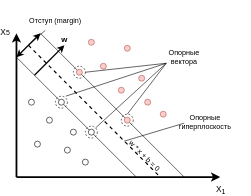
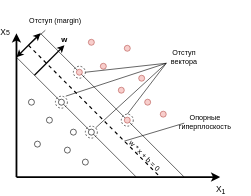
  <mxCell id="0" />
  <mxCell id="1" parent="0" />
  <mxCell id="2" value="" style="ellipse;whiteSpace=wrap;html=1;aspect=fixed;dashed=1;fillColor=none;" vertex="1" parent="1"><mxGeometry x="195" y="190" width="20" height="20" as="geometry" /></mxCell>
  <mxCell id="3" value="" style="ellipse;whiteSpace=wrap;html=1;aspect=fixed;dashed=1;fillColor=none;" vertex="1" parent="1"><mxGeometry x="115" y="110" width="20" height="20" as="geometry" /></mxCell>
  <mxCell id="4" value="" style="endArrow=classic;html=1;rounded=0;jumpSize=7;strokeWidth=3;" edge="1" parent="1"><mxGeometry width="50" height="50" relative="1" as="geometry"><mxPoint x="20" y="295" as="sourcePoint" /><mxPoint x="20" y="55" as="targetPoint" /></mxGeometry></mxCell>
  <mxCell id="5" value="" style="endArrow=classic;html=1;rounded=0;strokeWidth=3;" edge="1" parent="1"><mxGeometry width="50" height="50" relative="1" as="geometry"><mxPoint x="20" y="295" as="sourcePoint" /><mxPoint x="360" y="295" as="targetPoint" /></mxGeometry></mxCell>
  <mxCell id="6" value="&lt;font style=&quot;font-size: 14px;&quot;&gt;X&lt;sub&gt;1&lt;/sub&gt;&lt;/font&gt;" style="edgeLabel;html=1;align=center;verticalAlign=middle;resizable=0;points=[];" vertex="1" connectable="0" parent="5"><mxGeometry x="-0.006" y="2" relative="1" as="geometry"><mxPoint x="171" y="22" as="offset" /></mxGeometry></mxCell>
  <mxCell id="7" value="" style="endArrow=none;html=1;rounded=0;strokeWidth=1;" edge="1" parent="1" source="19"><mxGeometry width="50" height="50" relative="1" as="geometry"><mxPoint x="20" y="95" as="sourcePoint" /><mxPoint x="220" y="295" as="targetPoint" /></mxGeometry></mxCell>
  <mxCell id="8" value="" style="endArrow=none;html=1;rounded=0;" edge="1" parent="1" source="28"><mxGeometry width="50" height="50" relative="1" as="geometry"><mxPoint x="60" y="55" as="sourcePoint" /><mxPoint x="300" y="295" as="targetPoint" /></mxGeometry></mxCell>
  <mxCell id="9" value="&lt;font style=&quot;font-size: 14px;&quot;&gt;X&lt;/font&gt;&lt;font style=&quot;font-size: 11.667px;&quot;&gt;5&lt;/font&gt;" style="edgeLabel;html=1;align=center;verticalAlign=middle;resizable=0;points=[];" vertex="1" connectable="0" parent="1"><mxGeometry x="390" y="305" as="geometry"><mxPoint x="-390" y="-252" as="offset" /></mxGeometry></mxCell>
  <mxCell id="10" value="" style="endArrow=none;html=1;rounded=0;dashed=1;strokeWidth=2;" edge="1" parent="1"><mxGeometry width="50" height="50" relative="1" as="geometry"><mxPoint x="40" y="75" as="sourcePoint" /><mxPoint x="260" y="295" as="targetPoint" /></mxGeometry></mxCell>
  <mxCell id="11" value="" style="endArrow=classic;html=1;rounded=0;strokeWidth=2;endFill=1;startArrow=classic;startFill=1;" edge="1" parent="1"><mxGeometry width="50" height="50" relative="1" as="geometry"><mxPoint x="20" y="95" as="sourcePoint" /><mxPoint x="60" y="55" as="targetPoint" /></mxGeometry></mxCell>
  <mxCell id="12" value="" style="endArrow=classic;html=1;rounded=0;endFill=1;strokeWidth=2;" edge="1" parent="1"><mxGeometry width="50" height="50" relative="1" as="geometry"><mxPoint x="50" y="125" as="sourcePoint" /><mxPoint x="100" y="75" as="targetPoint" /></mxGeometry></mxCell>
  <mxCell id="13" value="&lt;b&gt;&lt;font style=&quot;font-size: 13px;&quot;&gt;w&lt;/font&gt;&lt;/b&gt;" style="edgeLabel;html=1;align=center;verticalAlign=middle;resizable=0;points=[];" vertex="1" connectable="0" parent="12"><mxGeometry x="0.09" y="1" relative="1" as="geometry"><mxPoint x="23" y="-32" as="offset" /></mxGeometry></mxCell>
  <mxCell id="14" value="" style="ellipse;whiteSpace=wrap;html=1;aspect=fixed;" vertex="1" parent="1"><mxGeometry x="70" y="195" width="10" height="10" as="geometry" /></mxCell>
  <mxCell id="15" value="" style="ellipse;whiteSpace=wrap;html=1;aspect=fixed;" vertex="1" parent="1"><mxGeometry x="50" y="235" width="10" height="10" as="geometry" /></mxCell>
  <mxCell id="16" value="" style="ellipse;whiteSpace=wrap;html=1;aspect=fixed;" vertex="1" parent="1"><mxGeometry x="100" y="245" width="10" height="10" as="geometry" /></mxCell>
  <mxCell id="17" value="" style="ellipse;whiteSpace=wrap;html=1;aspect=fixed;" vertex="1" parent="1"><mxGeometry x="140" y="215" width="10" height="10" as="geometry" /></mxCell>
  <mxCell id="18" value="" style="endArrow=none;html=1;rounded=0;strokeWidth=1;" edge="1" parent="1" target="19"><mxGeometry width="50" height="50" relative="1" as="geometry"><mxPoint x="20" y="95" as="sourcePoint" /><mxPoint x="220" y="295" as="targetPoint" /></mxGeometry></mxCell>
  <mxCell id="19" value="" style="ellipse;whiteSpace=wrap;html=1;aspect=fixed;" vertex="1" parent="1"><mxGeometry x="90" y="165" width="10" height="10" as="geometry" /></mxCell>
  <mxCell id="20" value="" style="ellipse;whiteSpace=wrap;html=1;aspect=fixed;" vertex="1" parent="1"><mxGeometry x="40" y="165" width="10" height="10" as="geometry" /></mxCell>
  <mxCell id="21" value="" style="ellipse;whiteSpace=wrap;html=1;aspect=fixed;" vertex="1" parent="1"><mxGeometry x="130" y="265" width="10" height="10" as="geometry" /></mxCell>
  <mxCell id="22" value="" style="ellipse;whiteSpace=wrap;html=1;aspect=fixed;fillColor=#f8cecc;strokeColor=#b85450;" vertex="1" parent="1"><mxGeometry x="140" y="65" width="10" height="10" as="geometry" /></mxCell>
  <mxCell id="23" value="" style="ellipse;whiteSpace=wrap;html=1;aspect=fixed;" vertex="1" parent="1"><mxGeometry x="110" y="215" width="10" height="10" as="geometry" /></mxCell>
  <mxCell id="24" value="" style="ellipse;whiteSpace=wrap;html=1;aspect=fixed;fillColor=#f8cecc;strokeColor=#b85450;" vertex="1" parent="1"><mxGeometry x="160" y="105" width="10" height="10" as="geometry" /></mxCell>
  <mxCell id="25" value="" style="endArrow=none;html=1;rounded=0;" edge="1" parent="1" target="26"><mxGeometry width="50" height="50" relative="1" as="geometry"><mxPoint x="60" y="55" as="sourcePoint" /><mxPoint x="300" y="295" as="targetPoint" /></mxGeometry></mxCell>
  <mxCell id="26" value="" style="ellipse;whiteSpace=wrap;html=1;aspect=fixed;fillColor=#f8cecc;strokeColor=#b85450;" vertex="1" parent="1"><mxGeometry x="120" y="115" width="10" height="10" as="geometry" /></mxCell>
  <mxCell id="27" value="" style="endArrow=none;html=1;rounded=0;" edge="1" parent="1" source="26" target="28"><mxGeometry width="50" height="50" relative="1" as="geometry"><mxPoint x="129" y="124" as="sourcePoint" /><mxPoint x="300" y="295" as="targetPoint" /></mxGeometry></mxCell>
  <mxCell id="28" value="" style="ellipse;whiteSpace=wrap;html=1;aspect=fixed;fillColor=#f8cecc;strokeColor=#b85450;" vertex="1" parent="1"><mxGeometry x="200" y="195" width="10" height="10" as="geometry" /></mxCell>
  <mxCell id="29" value="" style="ellipse;whiteSpace=wrap;html=1;aspect=fixed;fillColor=#f8cecc;strokeColor=#b85450;" vertex="1" parent="1"><mxGeometry x="224" y="125" width="10" height="10" as="geometry" /></mxCell>
  <mxCell id="30" value="" style="ellipse;whiteSpace=wrap;html=1;aspect=fixed;fillColor=#f8cecc;strokeColor=#b85450;" vertex="1" parent="1"><mxGeometry x="200" y="75" width="10" height="10" as="geometry" /></mxCell>
  <mxCell id="31" value="" style="ellipse;whiteSpace=wrap;html=1;aspect=fixed;fillColor=#f8cecc;strokeColor=#b85450;" vertex="1" parent="1"><mxGeometry x="260" y="185" width="10" height="10" as="geometry" /></mxCell>
  <mxCell id="32" value="" style="ellipse;whiteSpace=wrap;html=1;aspect=fixed;fillColor=#f8cecc;strokeColor=#b85450;" vertex="1" parent="1"><mxGeometry x="190" y="145" width="10" height="10" as="geometry" /></mxCell>
  <mxCell id="33" value="" style="ellipse;whiteSpace=wrap;html=1;aspect=fixed;dashed=1;fillColor=none;" vertex="1" parent="1"><mxGeometry x="85" y="160" width="20" height="20" as="geometry" /></mxCell>
  <mxCell id="34" value="" style="ellipse;whiteSpace=wrap;html=1;aspect=fixed;fillColor=#f8cecc;strokeColor=#b85450;" vertex="1" parent="1"><mxGeometry x="234" y="165" width="10" height="10" as="geometry" /></mxCell>
  <mxCell id="35" value="" style="ellipse;whiteSpace=wrap;html=1;aspect=fixed;dashed=1;fillColor=none;" vertex="1" parent="1"><mxGeometry x="135" y="210" width="20" height="20" as="geometry" /></mxCell>
  <mxCell id="36" value="" style="endArrow=none;html=1;rounded=0;exitX=1;exitY=0.5;exitDx=0;exitDy=0;" edge="1" parent="1" source="3"><mxGeometry width="50" height="50" relative="1" as="geometry"><mxPoint x="150" y="145" as="sourcePoint" /><mxPoint x="270" y="105" as="targetPoint" /></mxGeometry></mxCell>
  <mxCell id="37" value="" style="endArrow=none;html=1;rounded=0;exitX=0.5;exitY=0;exitDx=0;exitDy=0;" edge="1" parent="1" source="2"><mxGeometry width="50" height="50" relative="1" as="geometry"><mxPoint x="145" y="130" as="sourcePoint" /><mxPoint x="270" y="105" as="targetPoint" /></mxGeometry></mxCell>
  <mxCell id="38" value="" style="endArrow=none;html=1;rounded=0;exitX=0.866;exitY=-0.003;exitDx=0;exitDy=0;exitPerimeter=0;" edge="1" parent="1" source="33"><mxGeometry width="50" height="50" relative="1" as="geometry"><mxPoint x="155" y="140" as="sourcePoint" /><mxPoint x="270" y="105" as="targetPoint" /></mxGeometry></mxCell>
  <mxCell id="39" value="" style="endArrow=none;html=1;rounded=0;exitX=1;exitY=0;exitDx=0;exitDy=0;" edge="1" parent="1" source="35"><mxGeometry width="50" height="50" relative="1" as="geometry"><mxPoint x="165" y="150" as="sourcePoint" /><mxPoint x="270" y="105" as="targetPoint" /></mxGeometry></mxCell>
- <mxCell id="40" value="Опорные вектора" style="text;html=1;strokeColor=none;fillColor=none;align=center;verticalAlign=middle;whiteSpace=wrap;rounded=0;" vertex="1" parent="1"><mxGeometry x="270" y="80" width="60" height="30" as="geometry" /></mxCell>
+ <mxCell id="40" value="Отступ вектора" style="text;html=1;strokeColor=none;fillColor=none;align=center;verticalAlign=middle;whiteSpace=wrap;rounded=0;" vertex="1" parent="1"><mxGeometry x="270" y="80" width="60" height="30" as="geometry" /></mxCell>
  <mxCell id="41" value="" style="endArrow=none;html=1;rounded=0;" edge="1" parent="1" target="42"><mxGeometry width="50" height="50" relative="1" as="geometry"><mxPoint x="40" y="75" as="sourcePoint" /><mxPoint x="50" y="45" as="targetPoint" /></mxGeometry></mxCell>
  <mxCell id="42" value="Отступ (margin)" style="text;html=1;strokeColor=none;fillColor=none;align=center;verticalAlign=middle;whiteSpace=wrap;rounded=0;" vertex="1" parent="1"><mxGeometry x="40" y="20" width="90" height="30" as="geometry" /></mxCell>
  <mxCell id="43" value="" style="endArrow=none;html=1;rounded=0;" edge="1" parent="1"><mxGeometry width="50" height="50" relative="1" as="geometry"><mxPoint x="200" y="235" as="sourcePoint" /><mxPoint x="300" y="205" as="targetPoint" /></mxGeometry></mxCell>
  <mxCell id="44" value="Опорные гиперплоскость" style="text;html=1;strokeColor=none;fillColor=none;align=center;verticalAlign=middle;whiteSpace=wrap;rounded=0;" vertex="1" parent="1"><mxGeometry x="310" y="190" width="50" height="25" as="geometry" /></mxCell>
  <mxCell id="45" value="w * x + b = 0" style="text;html=1;strokeColor=none;fillColor=none;align=center;verticalAlign=middle;whiteSpace=wrap;rounded=0;rotation=45;" vertex="1" parent="1"><mxGeometry x="179" y="245" width="110" height="30" as="geometry" /></mxCell>
